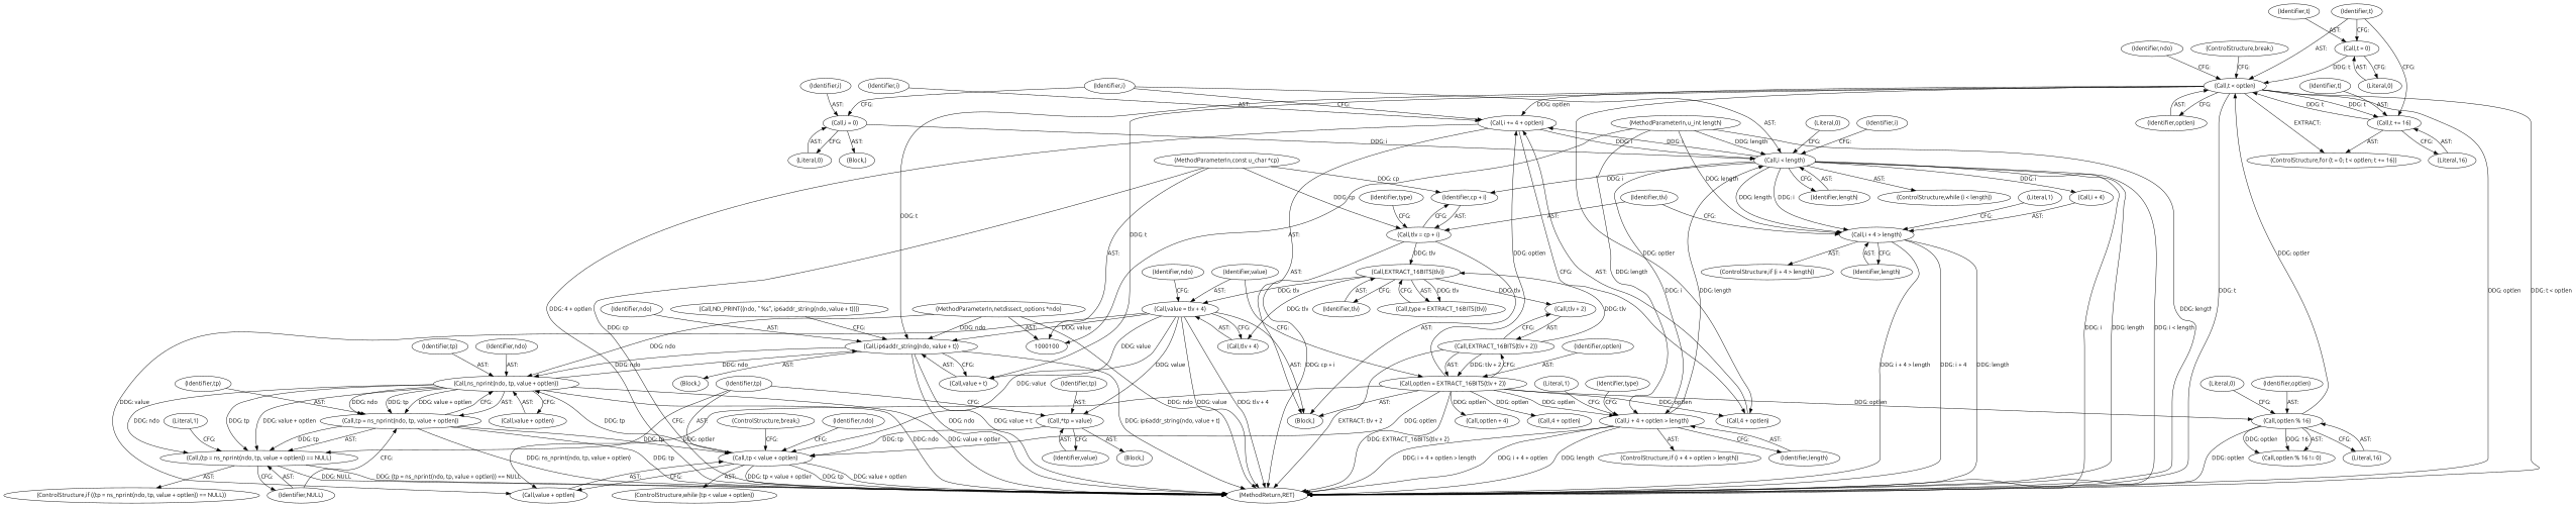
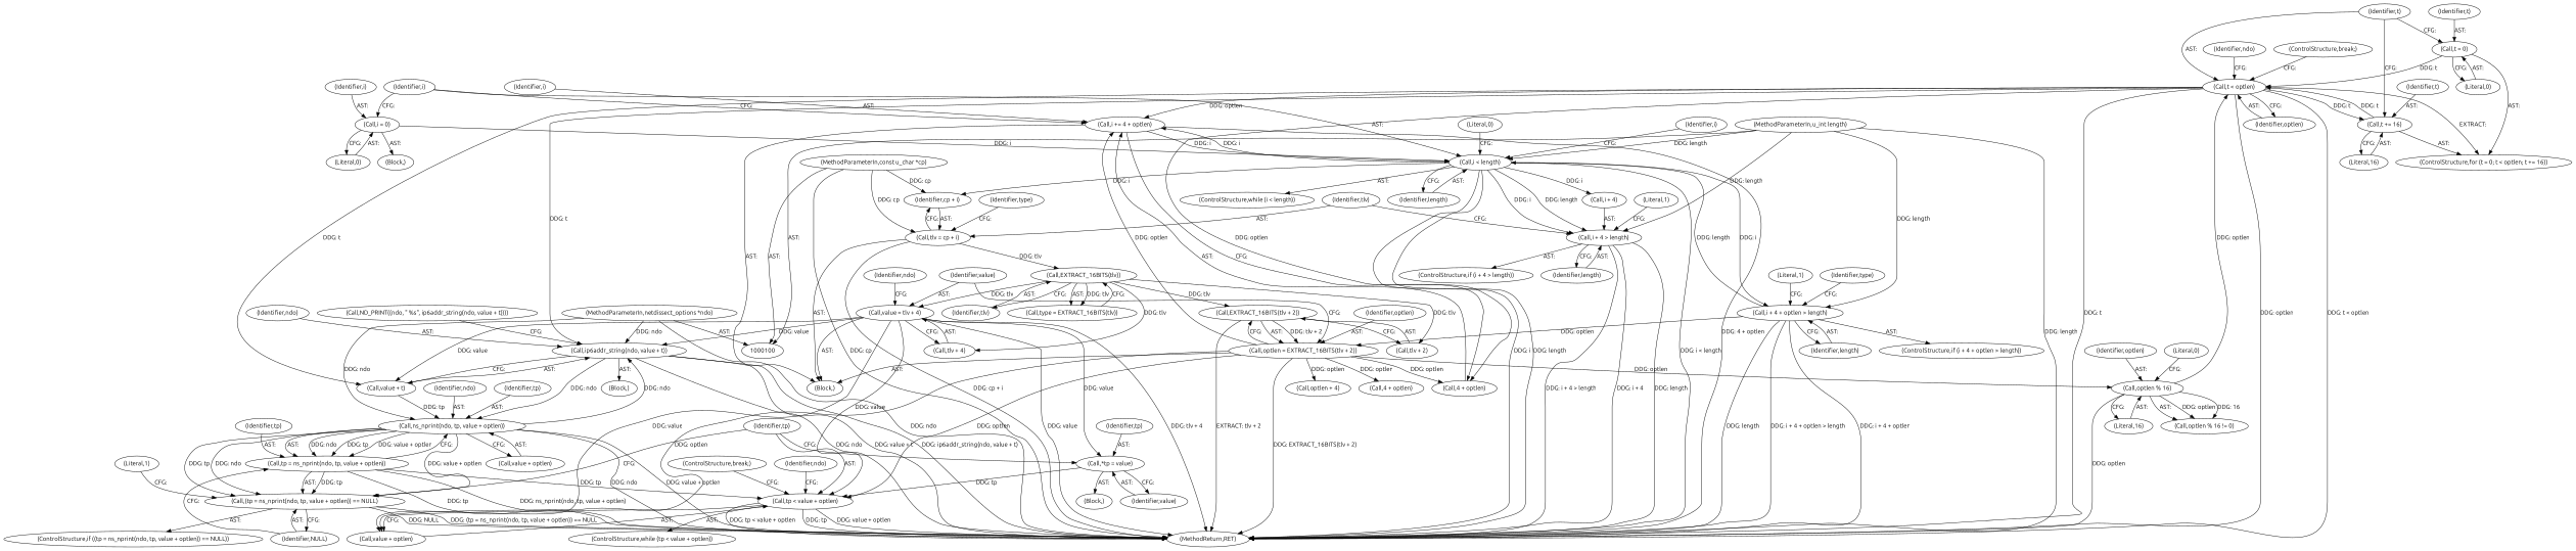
  digraph {
    fontname=Ubuntu
    node [fontname=Ubuntu]
    edge [fontname=Ubuntu]
    n1 [label="(Call,ip6addr_string(ndo, value + t))"]
    n2 [label="(Call,ns_nprint(ndo, tp, value + optlen))"]
    n3 [label="(Call,value + t)"]
    n4 [label="(MethodReturn,RET)"]
    n5 [label="(Block,)"]
    n6 [label="(Call,tp = ns_nprint(ndo, tp, value + optlen))"]
    n7 [label="(Call,(tp = ns_nprint(ndo, tp, value + optlen)) == NULL)"]
    n8 [label="(Call,value + optlen)"]
    n9 [label="(Call,tp < value + optlen)"]
    n10 [label="(Identifier,NULL)"]
    n11 [label="(ControlStructure,if ((tp = ns_nprint(ndo, tp, value + optlen)) == NULL))"]
    n12 [label="(MethodParameterIn,netdissect_options *ndo)"]
    1000100
    n14 [label="(Call,value = tlv + 4)"]
    n15 [label="(Call,*tp = value)"]
    n16 [label="(Call,tlv + 4)"]
    n17 [label="(Block,)"]
    n18 [label="(Call,value + optlen)"]
    n19 [label="(ControlStructure,while (tp < value + optlen))"]
    n20 [label="(Identifier,value)"]
    n21 [label="(Block,)"]
    n22 [label="(Call,EXTRACT_16BITS(tlv))"]
    n23 [label="(Call,EXTRACT_16BITS(tlv + 2))"]
    n24 [label="(Identifier,tlv)"]
    n25 [label="(Call,tlv + 2)"]
    n26 [label="(Call,type = EXTRACT_16BITS(tlv))"]
    n27 [label="(Call,optlen = EXTRACT_16BITS(tlv + 2))"]
    n28 [label="(Call,tlv = cp + i)"]
    n29 [label="(Identifier,cp + i)"]
    n30 [label="(MethodParameterIn,const u_char *cp)"]
    n31 [label="(Call,i < length)"]
    n32 [label="(Call,i += 4 + optlen)"]
    n33 [label="(Call,i + 4 + optlen > length)"]
    n34 [label="(Call,i + 4 > length)"]
    n35 [label="(Identifier,length)"]
    n36 [label="(ControlStructure,while (i < length))"]
    n37 [label="(Call,i + 4)"]
    n38 [label="(Call,4 + optlen)"]
    n39 [label="(Identifier,length)"]
    n40 [label="(ControlStructure,if (i + 4 + optlen > length))"]
    n41 [label="(ControlStructure,if (i + 4 > length))"]
    n42 [label="(Identifier,length)"]
    n43 [label="(Call,i = 0)"]
    n44 [label="(Literal,0)"]
    n45 [label="(Block,)"]
    n46 [label="(Call,t < optlen)"]
    n47 [label="(Call,t += 16)"]
    n48 [label="(ControlStructure,for (t = 0; t < optlen; t += 16))"]
    n49 [label="(Identifier,optlen)"]
    n50 [label="(Literal,16)"]
    n51 [label="(Call,t = 0)"]
    n52 [label="(Literal,0)"]
    n53 [label="(Call,optlen % 16)"]
    n54 [label="(Literal,16)"]
    n55 [label="(Call,optlen % 16 != 0)"]
    n56 [label="(Call,optlen + 4)"]
    n57 [label="(Call,4 + optlen)"]
    n58 [label="(MethodParameterIn,u_int length)"]
    n59 [label="(Literal,1)"]
    n60 [label="(Identifier,ndo)"]
    n61 [label="(Identifier,tp)"]
    n62 [label="(Identifier,ndo)"]
    n63 [label="(Identifier,i)"]
    n64 [label="(Identifier,i)"]
    n65 [label="(Identifier,ndo)"]
    n66 [label="(Literal,0)"]
    n67 [label="(Identifier,tp)"]
    n68 [label="(Identifier,type)"]
    n69 [label="(Identifier,value)"]
    n70 [label="(ControlStructure,break;)"]
    n71 [label="(Identifier,i)"]
    n72 [label="(Identifier,ndo)"]
    n73 [label="(Literal,0)"]
    n74 [label="(Identifier,tp)"]
    n75 [label="(Call,ND_PRINT((ndo, \" %s\", ip6addr_string(ndo, value + t))))"]
    n76 [label="(Identifier,tp)"]
    n77 [label="(Identifier,t)"]
    n78 [label="(Identifier,tlv)"]
    n79 [label="(ControlStructure,break;)"]
    n80 [label="(Identifier,ndo)"]
    n81 [label="(Identifier,optlen)"]
    n82 [label="(Identifier,t)"]
    n83 [label="(Literal,1)"]
    n84 [label="(Identifier,i)"]
    n85 [label="(Identifier,type)"]
    n86 [label="(Identifier,optlen)"]
    n87 [label="(Identifier,t)"]
    n88 [label="(Literal,1)"]
    n1 -> n2 [label="DDG: ndo"]
    n1 -> n3 [label="CFG: "]
    n1 -> n4 [label="DDG: value + t"]
    n1 -> n4 [label="DDG: ip6addr_string(ndo, value + t)"]
    n1 -> n4 [label="DDG: ndo"]
    n1 -> n5 [label="AST: "]
    n2 -> n1 [label="DDG: ndo"]
    n2 -> n4 [label="DDG: ndo"]
    n2 -> n4 [label="DDG: value + optlen"]
    n2 -> n6 [label="AST: "]
    n2 -> n6 [label="DDG: ndo"]
    n2 -> n6 [label="DDG: tp"]
    n2 -> n6 [label="DDG: value + optlen"]
    n2 -> n7 [label="DDG: ndo"]
    n2 -> n7 [label="DDG: tp"]
    n2 -> n7 [label="DDG: value + optlen"]
    n2 -> n8 [label="CFG: "]
    n3 -> n1 [label="AST: "]
    n6 -> n2 [label="CFG: "]
    n6 -> n4 [label="DDG: ns_nprint(ndo, tp, value + optlen)"]
    n6 -> n4 [label="DDG: tp"]
    n6 -> n7 [label="AST: "]
    n6 -> n7 [label="DDG: tp"]
    n6 -> n9 [label="DDG: tp"]
    n7 -> n4 [label="DDG: (tp = ns_nprint(ndo, tp, value + optlen)) == NULL"]
    n7 -> n4 [label="DDG: NULL"]
    n7 -> n10 [label="CFG: "]
    n7 -> n11 [label="AST: "]
    n8 -> n2 [label="AST: "]
-   n9 -> n2 [label="DDG: tp"]
+   n3 -> n2 [label="DDG: tp"]
    n9 -> n4 [label="DDG: tp < value + optlen"]
    n9 -> n4 [label="DDG: tp"]
    n9 -> n4 [label="DDG: value + optlen"]
    n9 -> n18 [label="CFG: "]
    n9 -> n19 [label="AST: "]
    n10 -> n6 [label="CFG: "]
    n10 -> n7 [label="AST: "]
    n12 -> n1 [label="DDG: ndo"]
    n12 -> n2 [label="DDG: ndo"]
    n12 -> n4 [label="DDG: ndo"]
    n12 -> 1000100 [label="AST: "]
    n14 -> n1 [label="DDG: value"]
    n14 -> n3 [label="DDG: value"]
    n14 -> n4 [label="DDG: value"]
    n14 -> n4 [label="DDG: tlv + 4"]
    n14 -> n9 [label="DDG: value"]
    n14 -> n15 [label="DDG: value"]
    n14 -> n16 [label="CFG: "]
    n14 -> n17 [label="AST: "]
    n14 -> n18 [label="DDG: value"]
    n15 -> n9 [label="DDG: tp"]
    n15 -> n20 [label="CFG: "]
    n15 -> n21 [label="AST: "]
    n16 -> n14 [label="AST: "]
    n18 -> n9 [label="AST: "]
    n20 -> n15 [label="AST: "]
    n22 -> n14 [label="DDG: tlv"]
    n22 -> n16 [label="DDG: tlv"]
-   n23 -> n22 [label="DDG: tlv"]
+   n22 -> n23 [label="DDG: tlv"]
    n22 -> n24 [label="CFG: "]
    n22 -> n25 [label="DDG: tlv"]
    n22 -> n26 [label="AST: "]
    n22 -> n26 [label="DDG: tlv"]
    n23 -> n4 [label="EXTRACT: tlv + 2"]
    n23 -> n25 [label="CFG: "]
    n23 -> n27 [label="AST: "]
    n23 -> n27 [label="DDG: tlv + 2"]
    n24 -> n22 [label="AST: "]
    n25 -> n23 [label="AST: "]
    n26 -> n22 [label="CFG: "]
    n27 -> n4 [label="DDG: EXTRACT_16BITS(tlv + 2)"]
    n27 -> n9 [label="DDG: optlen"]
    n27 -> n17 [label="AST: "]
    n27 -> n18 [label="DDG: optlen"]
    n27 -> n23 [label="CFG: "]
    n27 -> n32 [label="DDG: optlen"]
-   n27 -> n33 [label="DDG: optlen"]
+   n33 -> n27 [label="DDG: optlen"]
    n27 -> n38 [label="DDG: optlen"]
    n27 -> n53 [label="DDG: optlen"]
    n27 -> n56 [label="DDG: optlen"]
    n27 -> n57 [label="DDG: optlen"]
    n28 -> n4 [label="DDG: cp + i"]
    n28 -> n17 [label="AST: "]
    n28 -> n22 [label="DDG: tlv"]
    n28 -> n29 [label="CFG: "]
    n29 -> n28 [label="AST: "]
    n30 -> n4 [label="DDG: cp"]
    n30 -> 1000100 [label="AST: "]
    n30 -> n28 [label="DDG: cp"]
    n30 -> n29 [label="DDG: cp"]
    n31 -> n4 [label="DDG: i"]
    n31 -> n4 [label="DDG: length"]
    n31 -> n4 [label="DDG: i < length"]
    n31 -> n29 [label="DDG: i"]
    n31 -> n32 [label="DDG: i"]
    n31 -> n33 [label="DDG: i"]
    n31 -> n34 [label="DDG: i"]
    n31 -> n34 [label="DDG: length"]
    n31 -> n35 [label="CFG: "]
    n31 -> n36 [label="AST: "]
    n31 -> n37 [label="DDG: i"]
    n32 -> n4 [label="DDG: 4 + optlen"]
    n32 -> n17 [label="AST: "]
    n32 -> n31 [label="DDG: i"]
    n32 -> n38 [label="CFG: "]
    n33 -> n4 [label="DDG: i + 4 + optlen"]
    n33 -> n4 [label="DDG: length"]
    n33 -> n4 [label="DDG: i + 4 + optlen > length"]
    n33 -> n31 [label="DDG: length"]
    n33 -> n39 [label="CFG: "]
    n33 -> n40 [label="AST: "]
    n34 -> n4 [label="DDG: length"]
    n34 -> n4 [label="DDG: i + 4 > length"]
    n34 -> n4 [label="DDG: i + 4"]
    n34 -> n41 [label="AST: "]
    n34 -> n42 [label="CFG: "]
    n35 -> n31 [label="AST: "]
    n37 -> n34 [label="AST: "]
    n38 -> n32 [label="AST: "]
    n39 -> n33 [label="AST: "]
    n42 -> n34 [label="AST: "]
    n43 -> n31 [label="DDG: i"]
    n43 -> n44 [label="CFG: "]
    n43 -> n45 [label="AST: "]
    n44 -> n43 [label="AST: "]
    n46 -> n1 [label="DDG: t"]
    n46 -> n3 [label="DDG: t"]
    n46 -> n4 [label="DDG: t"]
    n46 -> n4 [label="DDG: optlen"]
    n46 -> n4 [label="DDG: t < optlen"]
    n46 -> n32 [label="DDG: optlen"]
    n46 -> n38 [label="DDG: optlen"]
    n46 -> n47 [label="DDG: t"]
    n46 -> n48 [label="EXTRACT: "]
    n46 -> n49 [label="CFG: "]
    n47 -> n46 [label="DDG: t"]
    n47 -> n48 [label="AST: "]
    n47 -> n50 [label="CFG: "]
    n49 -> n46 [label="AST: "]
    n50 -> n47 [label="AST: "]
    n51 -> n46 [label="DDG: t"]
+   n51 -> n48 [label="AST: "]
    n51 -> n52 [label="CFG: "]
    n52 -> n51 [label="AST: "]
    n53 -> n4 [label="DDG: optlen"]
    n53 -> n46 [label="DDG: optlen"]
    n53 -> n54 [label="CFG: "]
    n53 -> n55 [label="AST: "]
    n53 -> n55 [label="DDG: optlen"]
    n53 -> n55 [label="DDG: 16"]
    n54 -> n53 [label="AST: "]
    n58 -> n4 [label="DDG: length"]
    n58 -> 1000100 [label="AST: "]
    n58 -> n31 [label="DDG: length"]
    n58 -> n33 [label="DDG: length"]
    n58 -> n34 [label="DDG: length"]
    n59 -> n34 [label="CFG: "]
    n60 -> n14 [label="CFG: "]
    n61 -> n6 [label="AST: "]
    n62 -> n1 [label="AST: "]
    n63 -> n32 [label="AST: "]
    n64 -> n31 [label="AST: "]
    n64 -> n32 [label="CFG: "]
    n64 -> n43 [label="CFG: "]
    n65 -> n46 [label="CFG: "]
    n66 -> n31 [label="CFG: "]
    n67 -> n15 [label="AST: "]
    n68 -> n33 [label="CFG: "]
    n69 -> n14 [label="AST: "]
    n69 -> n27 [label="CFG: "]
    n70 -> n46 [label="CFG: "]
    n71 -> n31 [label="CFG: "]
    n72 -> n9 [label="CFG: "]
    n73 -> n53 [label="CFG: "]
    n74 -> n7 [label="CFG: "]
    n74 -> n9 [label="AST: "]
    n74 -> n15 [label="CFG: "]
    n75 -> n1 [label="CFG: "]
    n76 -> n2 [label="AST: "]
    n77 -> n47 [label="AST: "]
    n78 -> n28 [label="AST: "]
    n78 -> n34 [label="CFG: "]
    n79 -> n9 [label="CFG: "]
    n80 -> n2 [label="AST: "]
    n81 -> n27 [label="AST: "]
    n82 -> n46 [label="AST: "]
    n82 -> n47 [label="CFG: "]
    n82 -> n51 [label="CFG: "]
    n83 -> n7 [label="CFG: "]
    n84 -> n43 [label="AST: "]
    n85 -> n28 [label="CFG: "]
    n86 -> n53 [label="AST: "]
    n87 -> n51 [label="AST: "]
    n88 -> n33 [label="CFG: "]
  }
